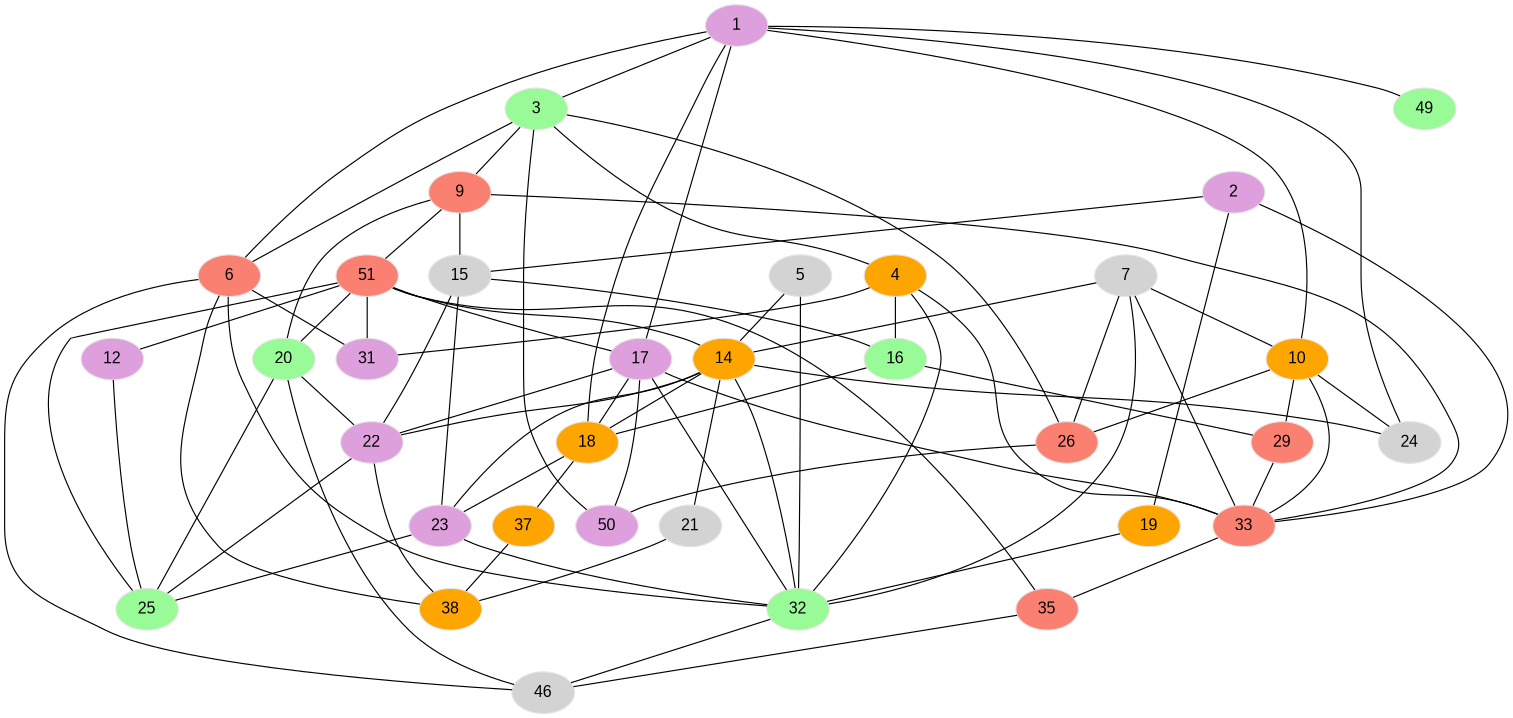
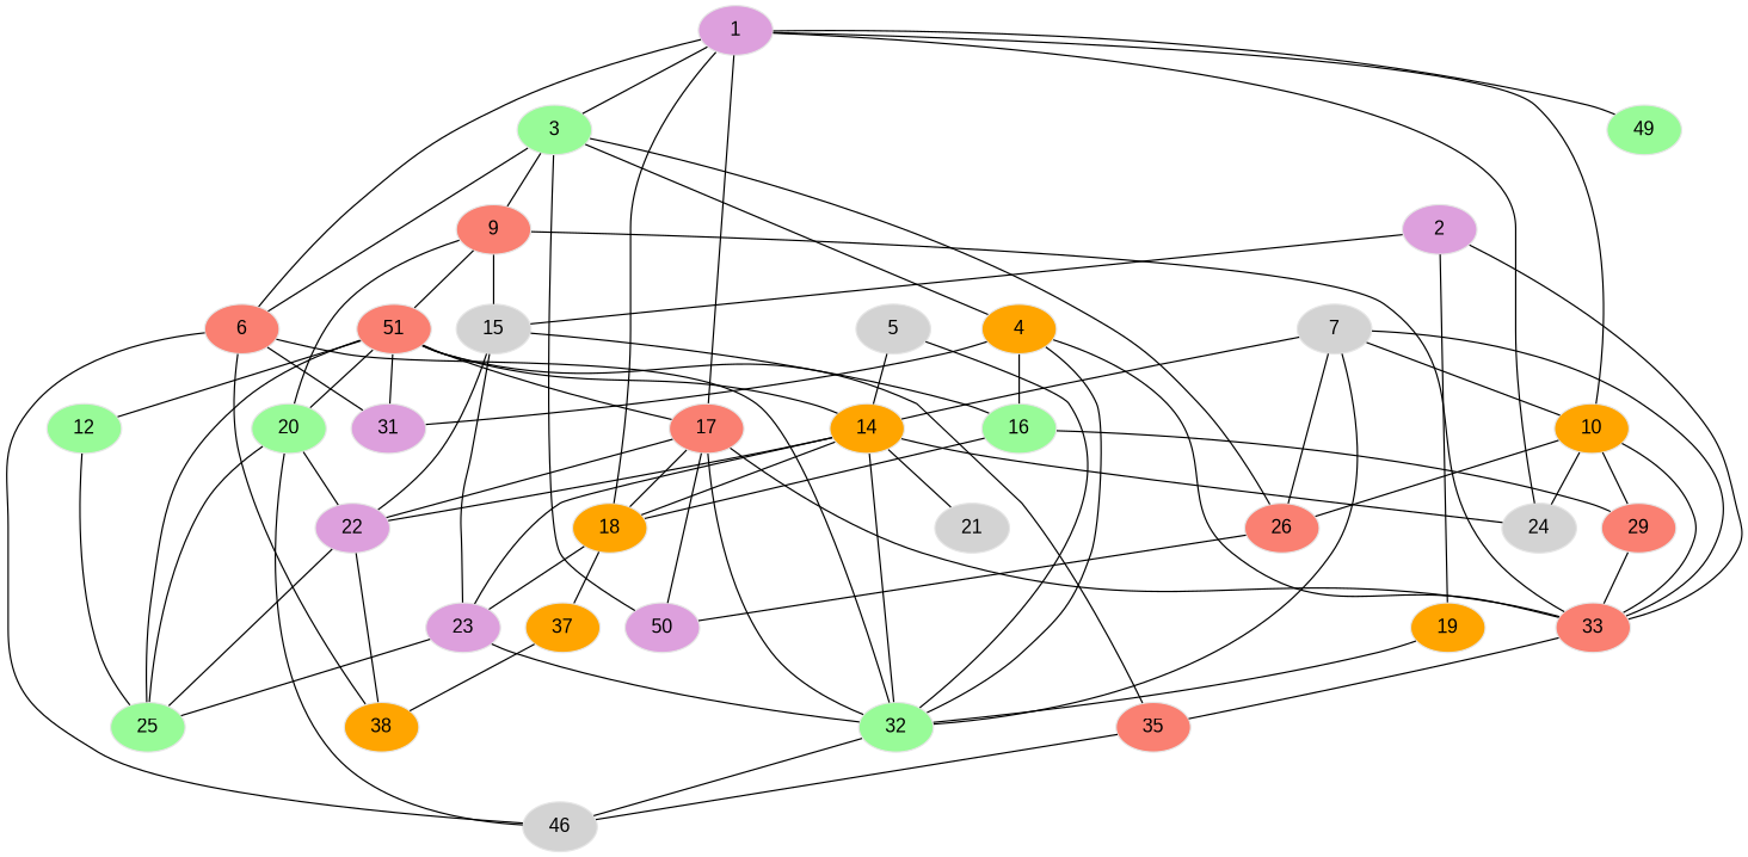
  graph {
    fontname="Liberation Sans"
    node [color=gray90 fillcolor=plum fontname="Liberation Sans" style=filled]
    edge [fontname="Liberation Sans"]
    1 [super="+48"]
    3 [fillcolor=palegreen super="+13"]
    6 [fillcolor=salmon]
    10 [fillcolor=orange]
-   17 [super="+34"]
+   17 [fillcolor=salmon super="+34"]
    18 [fillcolor=orange super="+41"]
    24 [fillcolor=lightgrey]
    49 [fillcolor=palegreen]
    4 [fillcolor=orange]
    9 [fillcolor=salmon super="+27"]
    26 [fillcolor=salmon super="+44"]
    50
    31
    32 [fillcolor=palegreen super="+36"]
    38 [fillcolor=orange]
    46 [fillcolor=lightgrey]
    33 [fillcolor=salmon super="+40"]
    29 [fillcolor=salmon super="+30"]
    22 [super="+51"]
    23
    37 [fillcolor=orange]
    15 [fillcolor=lightgrey super="+47"]
    16 [fillcolor=palegreen super="+42"]
    2
    19 [fillcolor=orange]
    35 [fillcolor=salmon]
    n27 [fillcolor=salmon label=51 super="+28"]
    20 [fillcolor=palegreen super="+45"]
    14 [fillcolor=orange super="+43"]
    21 [fillcolor=lightgrey]
    5 [fillcolor=lightgrey]
    7 [fillcolor=lightgrey super="+8"]
-   12
+   12 [fillcolor=palegreen]
    25 [fillcolor=palegreen]
    1 -- 3
    1 -- 6
    1 -- 10
    1 -- 17
    1 -- 18
    1 -- 24
    1 -- 49
    3 -- 6
    3 -- 4
    3 -- 9
    3 -- 26
    3 -- 50
    6 -- 31
    6 -- 32
    6 -- 38
    6 -- 46
    10 -- 24
    10 -- 26
    10 -- 33
    10 -- 29
    17 -- 18
    17 -- 50
    17 -- 32
    17 -- 33
    17 -- 22
    18 -- 23
    18 -- 37
    4 -- 31
    4 -- 32
    4 -- 33
    4 -- 16
    9 -- 33
    9 -- 15
    9 -- n27
    9 -- 20
    26 -- 50
    32 -- 46
    33 -- 35
    29 -- 33
    22 -- 38
    22 -- 25
    23 -- 32
    23 -- 25
    37 -- 38
    15 -- 22
    15 -- 23
    15 -- 16
    16 -- 18
    16 -- 29
    2 -- 33
    2 -- 15
    2 -- 19
    19 -- 32
    35 -- 46
    n27 -- 17
    n27 -- 31
    n27 -- 35
    n27 -- 20
    n27 -- 14
    n27 -- 12 [weight=2]
    n27 -- 25
    20 -- 46
    20 -- 22
    20 -- 25
    14 -- 18
    14 -- 24
    14 -- 32
    14 -- 22
    14 -- 23
    14 -- 21
-   21 -- 38
    5 -- 32
    5 -- 14
    7 -- 10
    7 -- 26
    7 -- 32
    7 -- 33
    7 -- 14
    12 -- 25
  }
